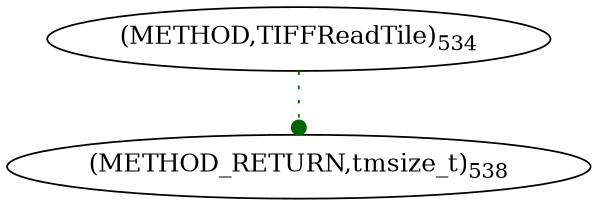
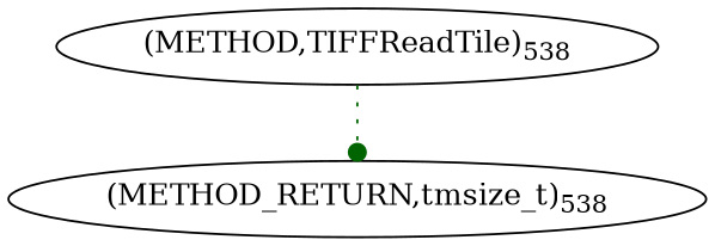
  digraph {
-   n1 [label=<(METHOD,TIFFReadTile)<SUB>534</SUB>>]
+   n1 [label=<(METHOD,TIFFReadTile)<SUB>538</SUB>>]
    n2 [label=<(METHOD_RETURN,tmsize_t)<SUB>538</SUB>>]
    n1 -> n2 [color=darkgreen style=dotted arrowhead=dot]
  }
